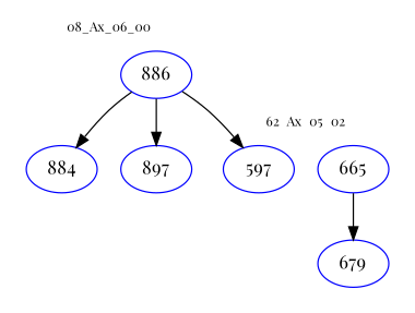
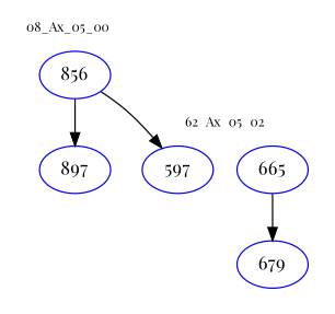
  digraph {
    fontname="Playfair Display"
    node [color=blue fontname="Playfair Display"]
    edge [color=black fontname="Playfair Display"]
    n1 [label=665]
    n2 [label=597]
    n3 [label=679]
-   n4 [label=886]
-   n5 [label=884]
+   n4 [label=856]
    n6 [label=897]
    subgraph cluster_1 {
      color=white
      fontsize=10
      label="62_Ax_05_02"
      n1
      n2
      n3
    }
    subgraph cluster_2 {
      color=white
      fontsize=10
-     label="08_Ax_06_00"
+     label="08_Ax_05_00"
      n4
-     n5
      n6
    }
    n1 -> n3
    n4 -> n2
-   n4 -> n5
    n4 -> n6
  }
